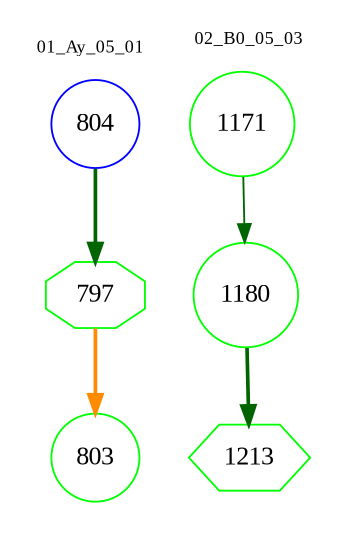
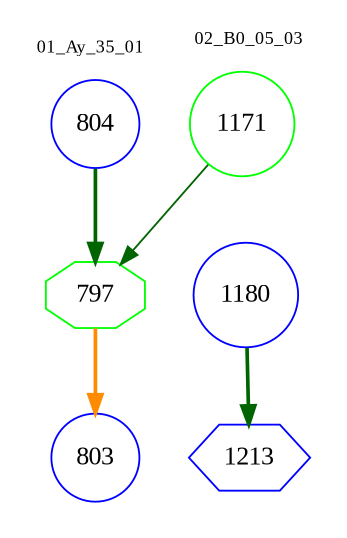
  digraph {
    fontname="Liberation Serif"
    node [color=green fontname="Liberation Serif" shape=circle]
    edge [color=darkgreen fontname="Liberation Serif" style=bold]
    n1 [color=blue label=804]
    n2 [label=797 shape=octagon]
-   n3 [label=803]
+   n3 [color=blue label=803]
    n4 [label=1171]
-   n5 [label=1180]
-   n6 [label=1213 shape=hexagon]
+   n5 [color=blue label=1180]
+   n6 [color=blue label=1213 shape=hexagon]
    subgraph cluster_1 {
      color=white
      fontsize=10
-     label="01_Ay_05_01"
+     label="01_Ay_35_01"
      n1
      n2
      n3
    }
    subgraph cluster_2 {
      color=white
      fontsize=10
      label="02_B0_05_03"
      n4
      n5
      n6
    }
    n1 -> n2
    n2 -> n3 [color=darkorange]
-   n4 -> n5 [style=solid]
+   n4 -> n2 [style=solid]
    n5 -> n6
  }
